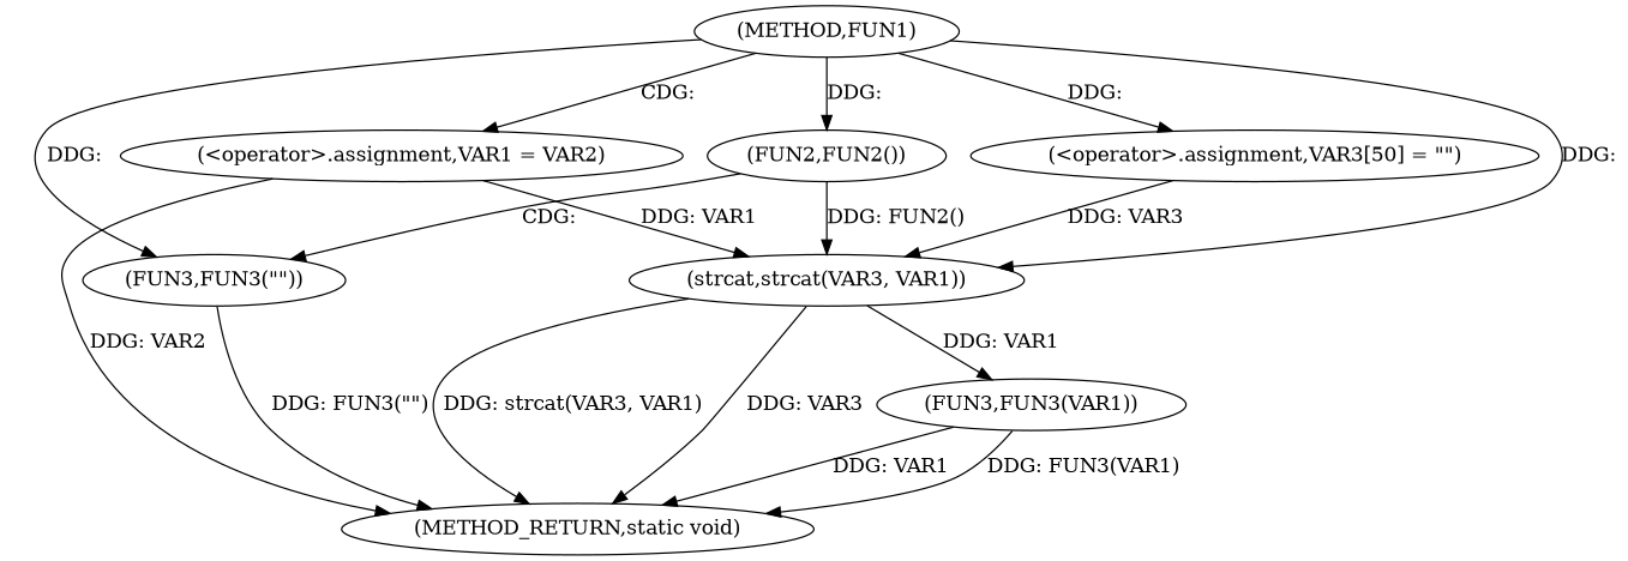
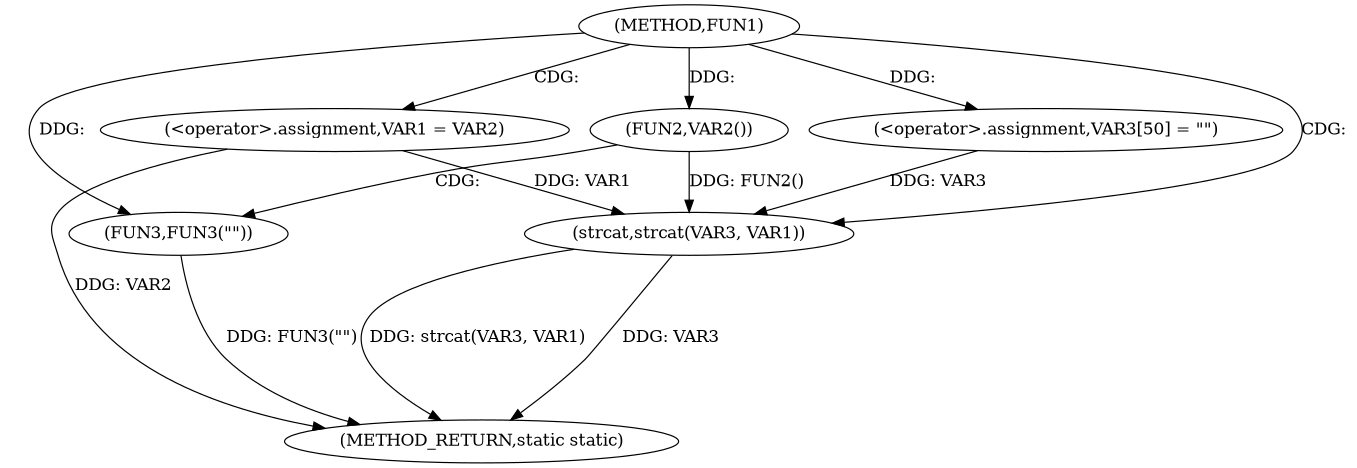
  digraph {
    n1 [label="(METHOD,FUN1)"]
    n2 [label="(<operator>.assignment,VAR1 = VAR2)"]
-   n3 [label="(FUN2,FUN2())"]
+   n3 [label="(FUN2,VAR2())"]
    n4 [label="(FUN3,FUN3(\"\"))"]
    n5 [label="(<operator>.assignment,VAR3[50] = \"\")"]
    n6 [label="(strcat,strcat(VAR3, VAR1))"]
-   n7 [label="(METHOD_RETURN,static void)"]
-   n8 [label="(FUN3,FUN3(VAR1))"]
+   n7 [label="(METHOD_RETURN,static static)"]
    n1 -> n2 [label="CDG: "]
    n1 -> n3 [label="DDG: "]
    n1 -> n4 [label="DDG: "]
    n1 -> n5 [label="DDG: "]
-   n1 -> n6 [label="DDG: "]
+   n1 -> n6 [label="CDG: "]
    n2 -> n6 [label="DDG: VAR1"]
    n2 -> n7 [label="DDG: VAR2"]
    n3 -> n4 [label="CDG: "]
    n3 -> n6 [label="DDG: FUN2()"]
    n4 -> n7 [label="DDG: FUN3(\"\")"]
    n5 -> n6 [label="DDG: VAR3"]
    n6 -> n7 [label="DDG: strcat(VAR3, VAR1)"]
    n6 -> n7 [label="DDG: VAR3"]
-   n6 -> n8 [label="DDG: VAR1"]
-   n8 -> n7 [label="DDG: VAR1"]
-   n8 -> n7 [label="DDG: FUN3(VAR1)"]
  }
